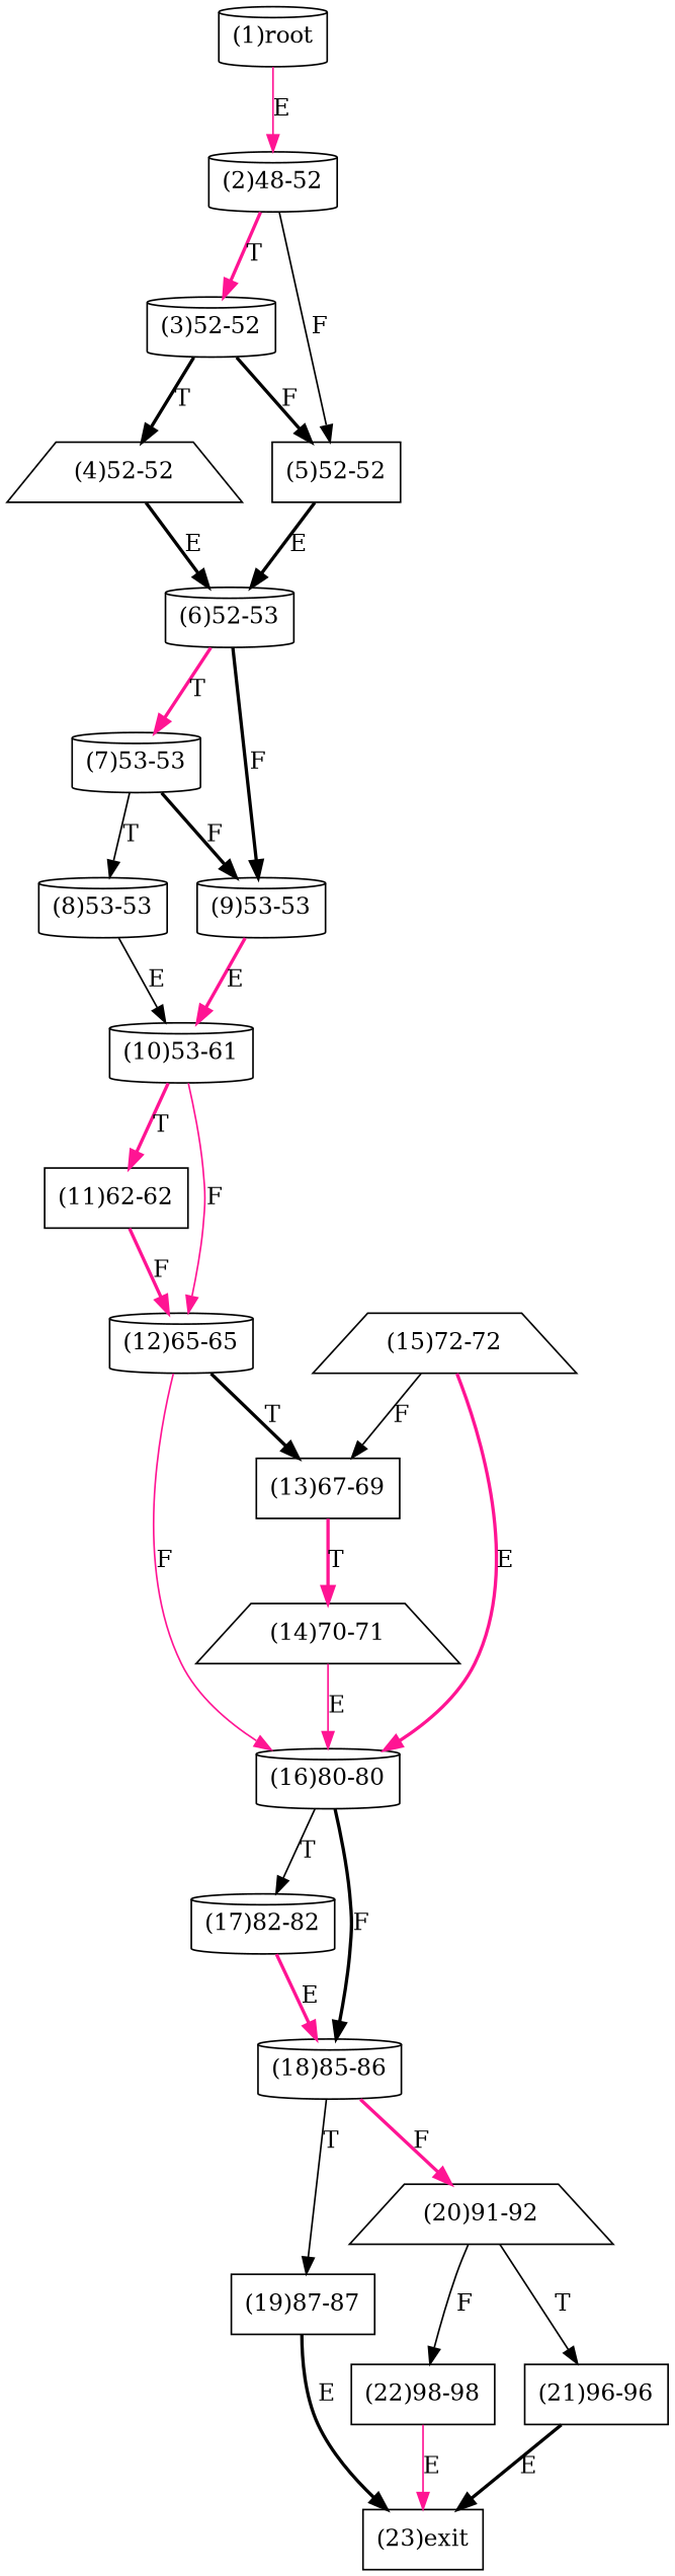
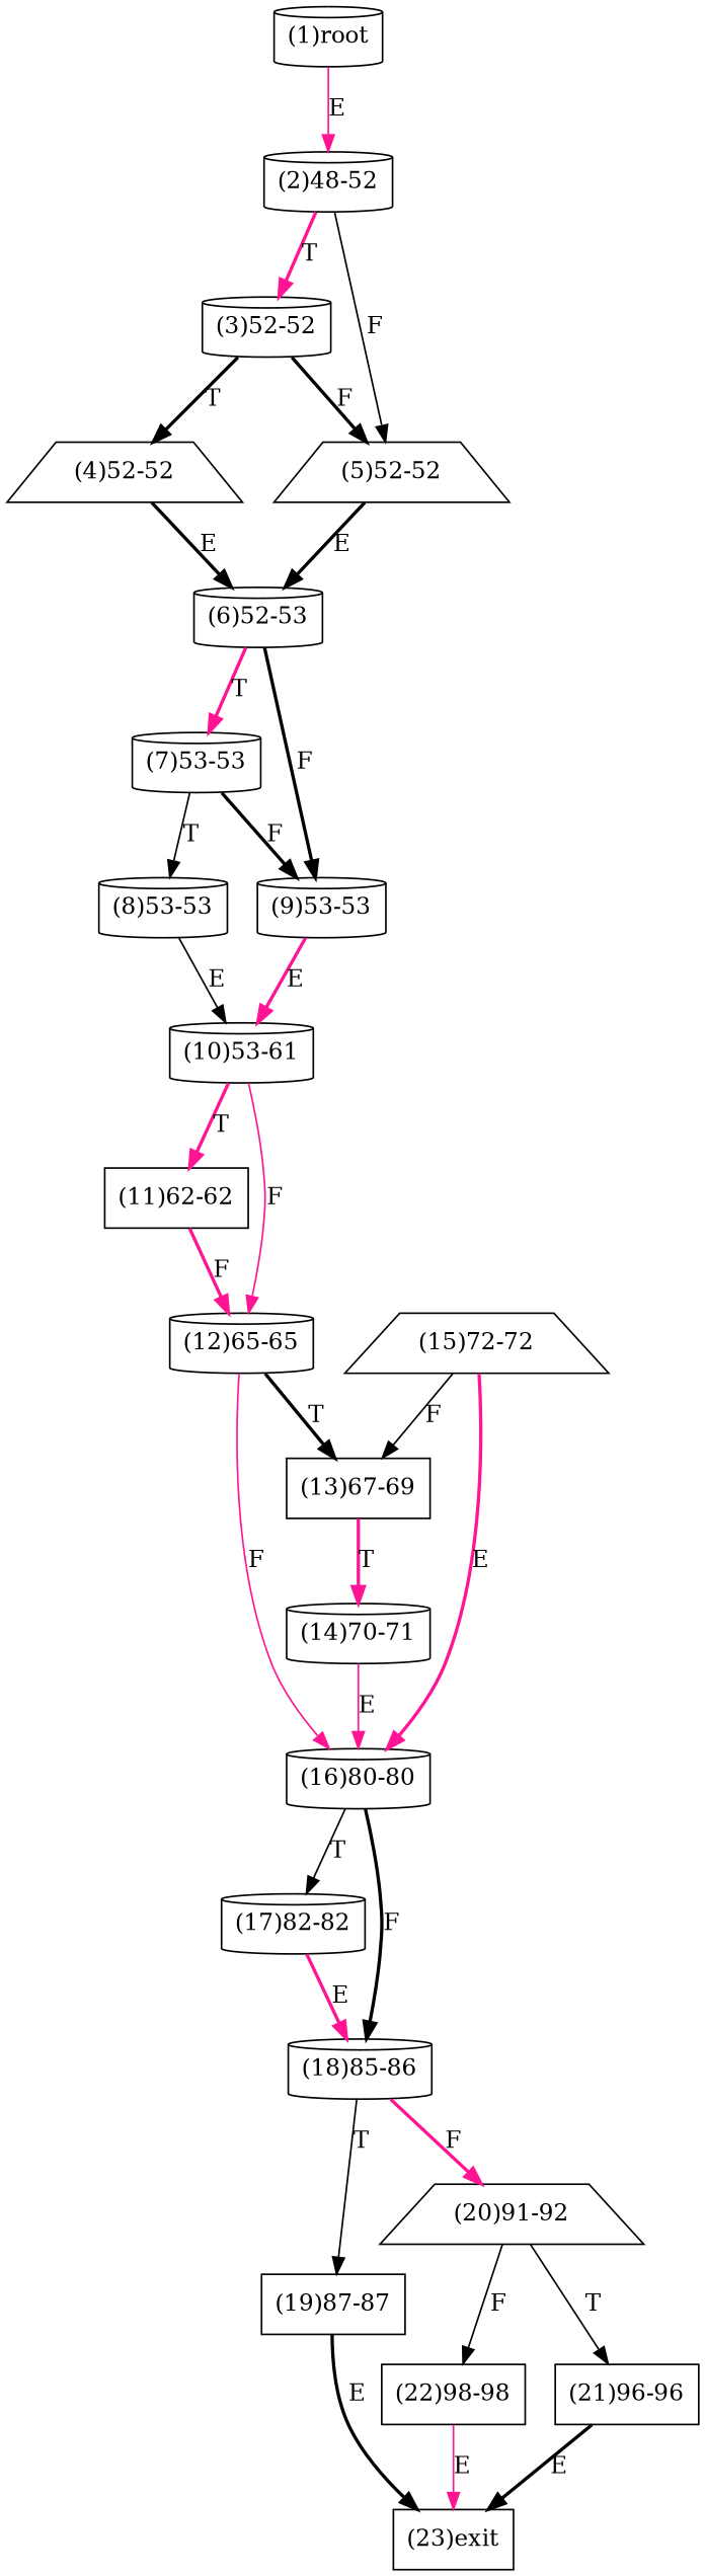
  digraph {
    node [shape=cylinder]
    edge [color=black style=bold]
    n1 [label="(1)root"]
    n2 [label="(2)48-52"]
    n3 [label="(3)52-52"]
-   n4 [label="(5)52-52" shape=box]
+   n4 [label="(5)52-52" shape=trapezium]
    n5 [label="(4)52-52" shape=trapezium]
    n6 [label="(6)52-53"]
    n7 [label="(7)53-53"]
    n8 [label="(9)53-53"]
    n9 [label="(8)53-53"]
    n10 [label="(10)53-61"]
    n11 [label="(11)62-62" shape=box]
    n12 [label="(12)65-65"]
    n13 [label="(13)67-69" shape=box]
    n14 [label="(16)80-80"]
-   n15 [label="(14)70-71" shape=trapezium]
+   n15 [label="(14)70-71"]
    n16 [label="(17)82-82"]
    n17 [label="(18)85-86"]
    n18 [label="(15)72-72" shape=trapezium]
    n19 [label="(19)87-87" shape=box]
    n20 [label="(20)91-92" shape=trapezium]
    n21 [label="(23)exit" shape=box]
    n22 [label="(21)96-96" shape=box]
    n23 [label="(22)98-98" shape=box]
    n1 -> n2 [color=deeppink label=E style=solid]
    n2 -> n3 [color=deeppink label=T]
    n2 -> n4 [label=F style=solid]
    n3 -> n4 [label=F]
    n3 -> n5 [label=T]
    n4 -> n6 [label=E]
    n5 -> n6 [label=E]
    n6 -> n7 [color=deeppink label=T]
    n6 -> n8 [label=F]
    n7 -> n8 [label=F]
    n7 -> n9 [label=T style=solid]
    n8 -> n10 [color=deeppink label=E]
    n9 -> n10 [label=E style=solid]
    n10 -> n11 [color=deeppink label=T]
    n10 -> n12 [color=deeppink label=F style=solid]
    n11 -> n12 [color=deeppink label=F]
    n12 -> n13 [label=T]
    n12 -> n14 [color=deeppink label=F style=solid]
    n13 -> n15 [color=deeppink label=T]
    n14 -> n16 [label=T style=solid]
    n14 -> n17 [label=F]
    n15 -> n14 [color=deeppink label=E style=solid]
    n16 -> n17 [color=deeppink label=E]
    n17 -> n19 [label=T style=solid]
    n17 -> n20 [color=deeppink label=F]
    n18 -> n13 [label=F style=solid]
    n18 -> n14 [color=deeppink label=E]
    n19 -> n21 [label=E]
    n20 -> n22 [label=T style=solid]
    n20 -> n23 [label=F style=solid]
    n22 -> n21 [label=E]
    n23 -> n21 [color=deeppink label=E style=solid]
  }
